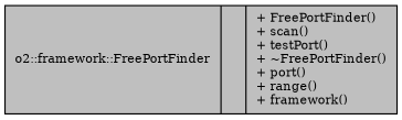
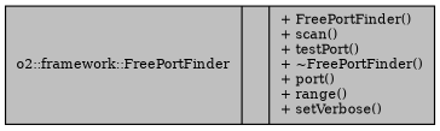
  digraph {
    rankdir=LR
    fontname="DejaVu Serif"
-   n1 [color=black fillcolor=grey75 fontcolor=black fontname="DejaVu Serif" fontsize=10 height=0.2 label="{o2::framework::FreePortFinder\n||+ FreePortFinder()\l+ scan()\l+ testPort()\l+ ~FreePortFinder()\l+ port()\l+ range()\l+ framework()\l}" shape=record style=filled width=0.4]
+   n1 [color=black fillcolor=grey75 fontcolor=black fontname="DejaVu Serif" fontsize=10 height=0.2 label="{o2::framework::FreePortFinder\n||+ FreePortFinder()\l+ scan()\l+ testPort()\l+ ~FreePortFinder()\l+ port()\l+ range()\l+ setVerbose()\l}" shape=record style=filled width=0.4]
  }
